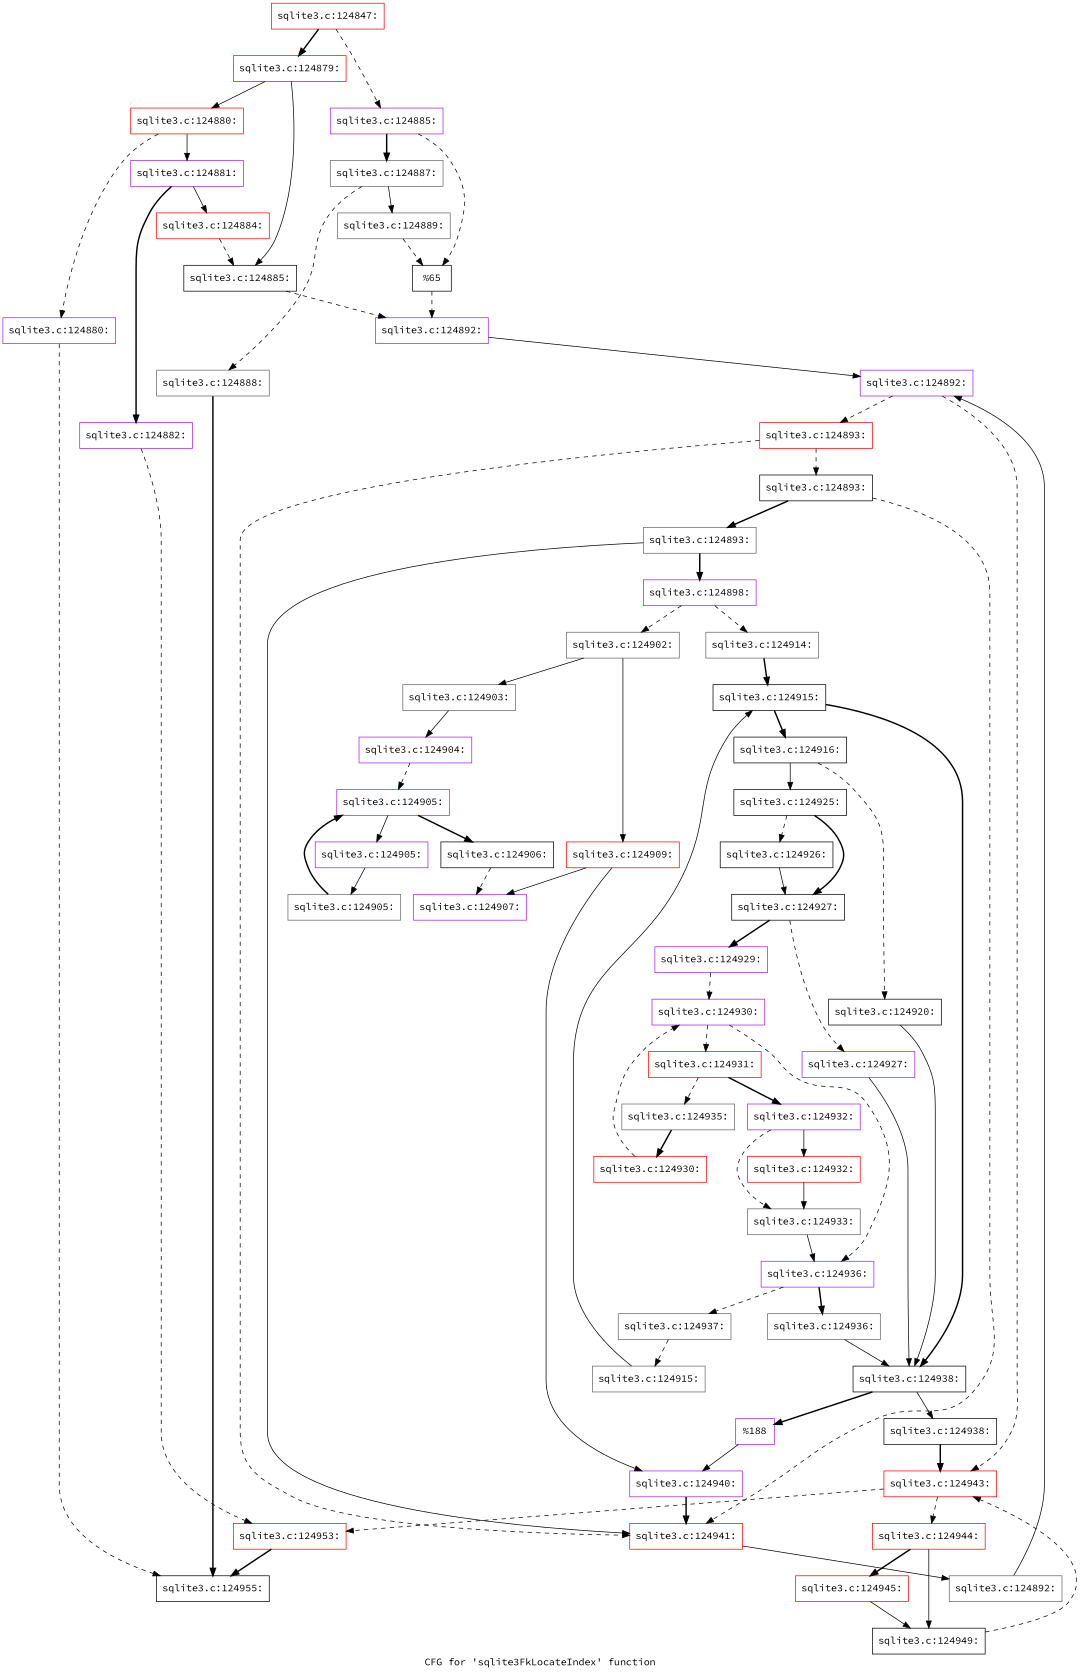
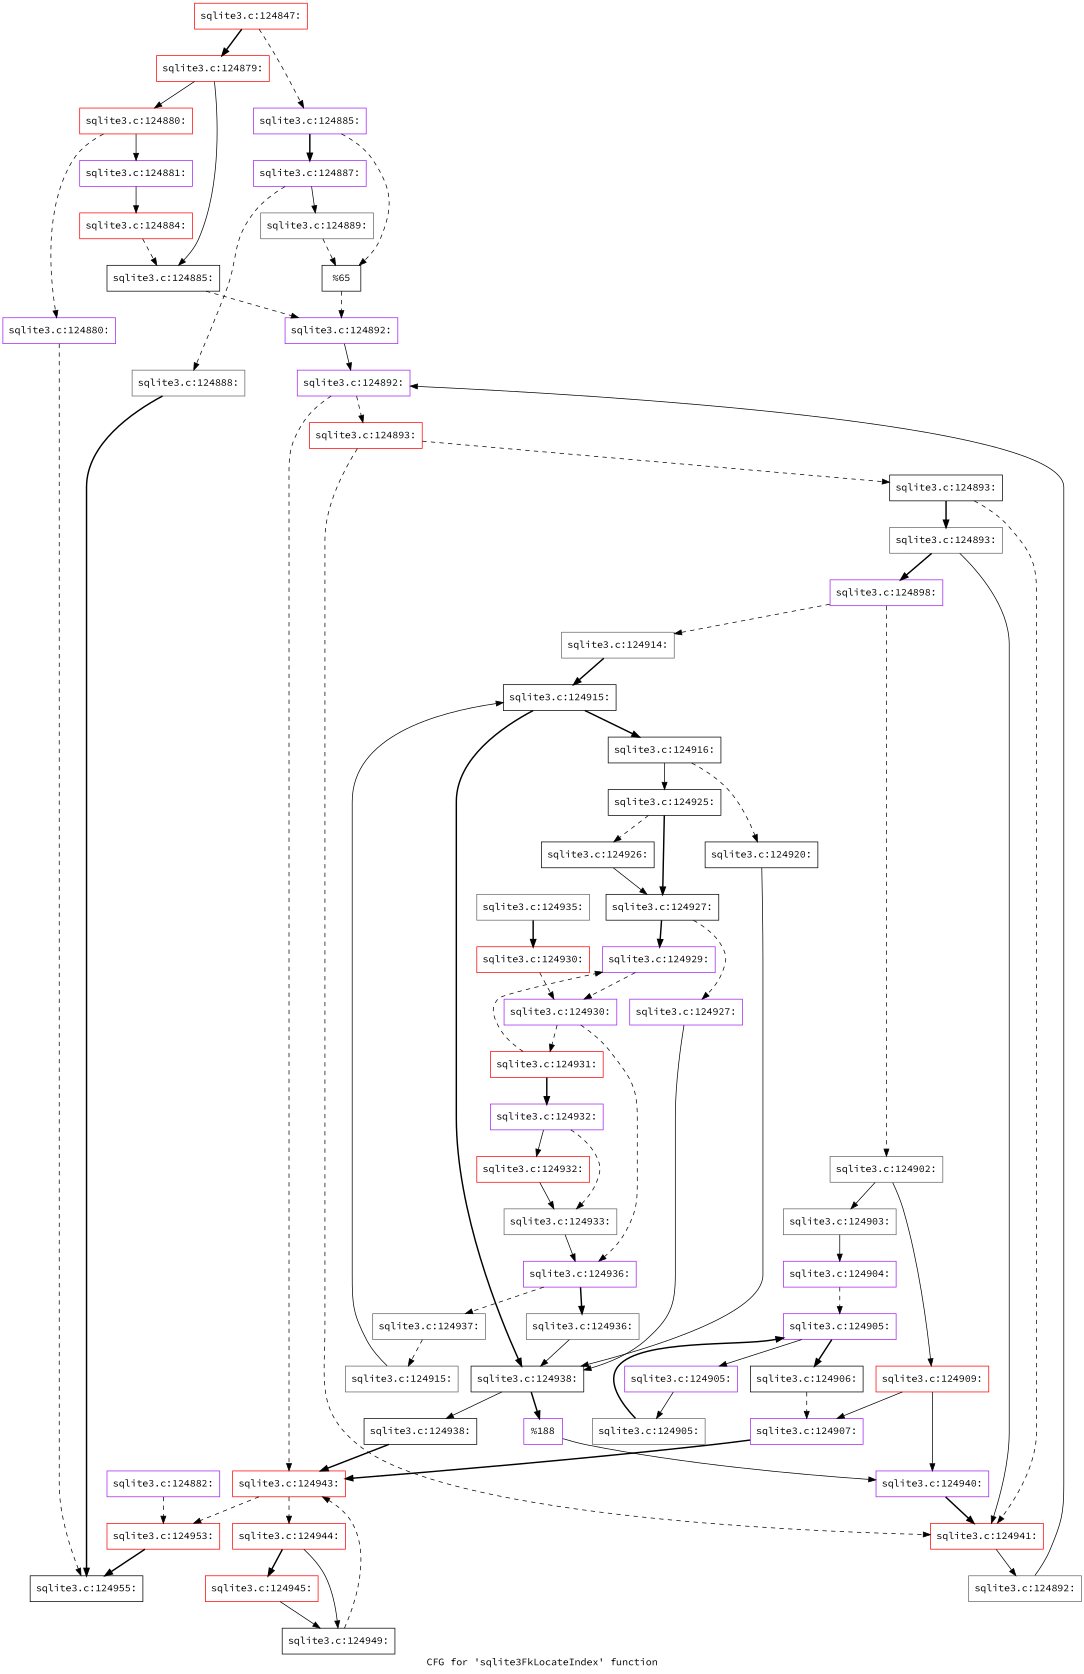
  digraph {
    fontname="Source Code Pro"
    label="CFG for 'sqlite3FkLocateIndex' function"
    node [color=purple fontname="Source Code Pro" shape=record]
    edge [fontname="Source Code Pro" style=dashed]
    n1 [color=red label="{sqlite3.c:124847:}"]
    n2 [color=red label="{sqlite3.c:124879:}"]
    n3 [label="{sqlite3.c:124885:}"]
    n4 [color=red label="{sqlite3.c:124880:}"]
    n5 [color=black label="{sqlite3.c:124885:}"]
-   n6 [color=gray40 label="{sqlite3.c:124887:}"]
+   n6 [label="{sqlite3.c:124887:}"]
    n7 [color=black label="{%65}"]
    n8 [label="{sqlite3.c:124881:}"]
    n9 [label="{sqlite3.c:124880:}"]
    n10 [label="{sqlite3.c:124892:}"]
    n11 [color=gray40 label="{sqlite3.c:124889:}"]
    n12 [color=gray40 label="{sqlite3.c:124888:}"]
    n13 [color=red label="{sqlite3.c:124884:}"]
    n14 [label="{sqlite3.c:124882:}"]
    n15 [color=black label="{sqlite3.c:124955:}"]
    n16 [label="{sqlite3.c:124892:}"]
    n17 [color=red label="{sqlite3.c:124953:}"]
    n18 [color=red label="{sqlite3.c:124893:}"]
    n19 [color=red label="{sqlite3.c:124943:}"]
    n20 [color=black label="{sqlite3.c:124893:}"]
    n21 [color=red label="{sqlite3.c:124941:}"]
    n22 [color=red label="{sqlite3.c:124944:}"]
    n23 [color=gray40 label="{sqlite3.c:124893:}"]
    n24 [color=gray40 label="{sqlite3.c:124892:}"]
    n25 [color=black label="{sqlite3.c:124949:}"]
    n26 [color=red label="{sqlite3.c:124945:}"]
    n27 [label="{sqlite3.c:124898:}"]
    n28 [color=gray40 label="{sqlite3.c:124902:}"]
    n29 [color=gray40 label="{sqlite3.c:124914:}"]
    n30 [color=gray40 label="{sqlite3.c:124903:}"]
    n31 [color=red label="{sqlite3.c:124909:}"]
    n32 [color=black label="{sqlite3.c:124915:}"]
    n33 [label="{sqlite3.c:124904:}"]
    n34 [label="{sqlite3.c:124907:}"]
    n35 [label="{sqlite3.c:124940:}"]
    n36 [color=black label="{sqlite3.c:124916:}"]
    n37 [color=black label="{sqlite3.c:124938:}"]
    n38 [label="{sqlite3.c:124905:}"]
    n39 [label="{sqlite3.c:124905:}"]
    n40 [color=black label="{sqlite3.c:124906:}"]
    n41 [color=gray40 label="{sqlite3.c:124905:}"]
    n42 [color=black label="{sqlite3.c:124920:}"]
    n43 [color=black label="{sqlite3.c:124925:}"]
    n44 [color=black label="{sqlite3.c:124938:}"]
    n45 [label="{%188}"]
    n46 [color=black label="{sqlite3.c:124927:}"]
    n47 [color=black label="{sqlite3.c:124926:}"]
    n48 [label="{sqlite3.c:124927:}"]
    n49 [label="{sqlite3.c:124929:}"]
    n50 [label="{sqlite3.c:124930:}"]
    n51 [color=red label="{sqlite3.c:124931:}"]
    n52 [label="{sqlite3.c:124936:}"]
    n53 [label="{sqlite3.c:124932:}"]
    n54 [color=gray40 label="{sqlite3.c:124935:}"]
    n55 [color=gray40 label="{sqlite3.c:124936:}"]
    n56 [color=gray40 label="{sqlite3.c:124937:}"]
    n57 [color=red label="{sqlite3.c:124932:}"]
    n58 [color=gray40 label="{sqlite3.c:124933:}"]
    n59 [color=red label="{sqlite3.c:124930:}"]
    n60 [color=gray40 label="{sqlite3.c:124915:}"]
    n1 -> n2 [style=bold]
    n1 -> n3
    n2 -> n4 [style=solid]
    n2 -> n5 [style=solid]
    n3 -> n6 [style=bold]
    n3 -> n7
    n4 -> n8 [style=solid]
    n4 -> n9
    n5 -> n10
    n6 -> n11 [style=solid]
    n6 -> n12
    n7 -> n10
    n8 -> n13 [style=solid]
-   n8 -> n14 [style=bold]
    n9 -> n15
    n10 -> n16 [style=solid]
    n11 -> n7
    n12 -> n15 [style=bold]
    n13 -> n5
    n14 -> n17
    n16 -> n18
    n16 -> n19
    n17 -> n15 [style=bold]
    n18 -> n20
    n18 -> n21
    n19 -> n17
    n19 -> n22
    n20 -> n21
    n20 -> n23 [style=bold]
    n21 -> n24 [style=solid]
    n22 -> n25 [style=solid]
    n22 -> n26 [style=bold]
    n23 -> n21 [style=solid]
    n23 -> n27 [style=bold]
    n24 -> n16 [style=solid]
    n25 -> n19
    n26 -> n25 [style=solid]
    n27 -> n28
    n27 -> n29
    n28 -> n30 [style=solid]
    n28 -> n31 [style=solid]
    n29 -> n32 [style=bold]
    n30 -> n33 [style=solid]
    n31 -> n34 [style=solid]
    n31 -> n35 [style=solid]
    n32 -> n36 [style=bold]
    n32 -> n37 [style=bold]
    n33 -> n38
+   n34 -> n19 [style=bold]
    n35 -> n21 [style=bold]
    n36 -> n42
    n36 -> n43 [style=solid]
    n37 -> n44 [style=solid]
    n37 -> n45 [style=bold]
    n38 -> n39 [style=solid]
    n38 -> n40 [style=bold]
    n39 -> n41 [style=solid]
    n40 -> n34
    n41 -> n38 [style=bold]
    n42 -> n37 [style=solid]
    n43 -> n46 [style=bold]
    n43 -> n47
    n44 -> n19 [style=bold]
    n45 -> n35 [style=solid]
    n46 -> n48
    n46 -> n49 [style=bold]
    n47 -> n46 [style=solid]
    n48 -> n37 [style=solid]
    n49 -> n50
    n50 -> n51
    n50 -> n52
    n51 -> n53 [style=bold]
-   n51 -> n54
+   n51 -> n49
    n52 -> n55 [style=bold]
    n52 -> n56
    n53 -> n57 [style=solid]
    n53 -> n58
    n54 -> n59 [style=bold]
    n55 -> n37 [style=solid]
    n56 -> n60
    n57 -> n58 [style=solid]
    n58 -> n52 [style=solid]
    n59 -> n50
    n60 -> n32 [style=solid]
  }
